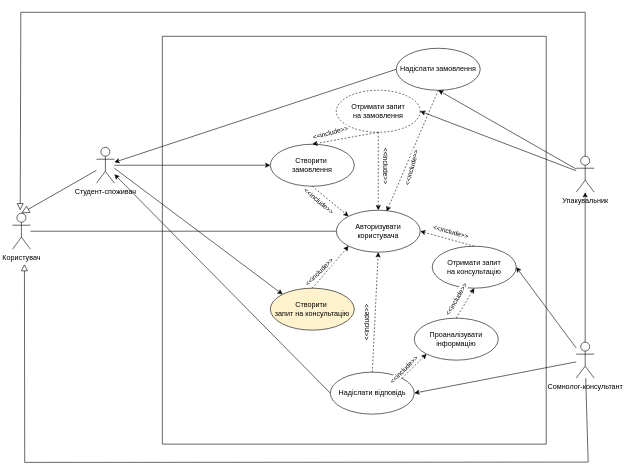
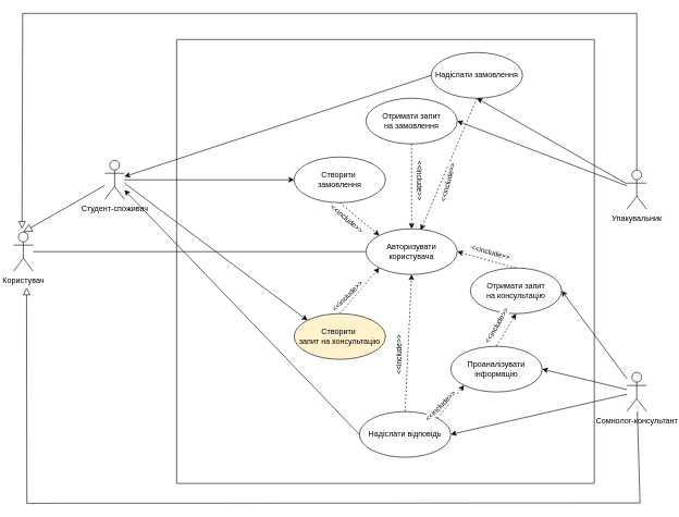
  <mxCell id="0" />
  <mxCell id="1" parent="0" />
  <mxCell id="2" value="Cтудент-споживач" style="shape=umlActor;verticalLabelPosition=bottom;verticalAlign=top;html=1;" vertex="1" parent="1"><mxGeometry x="160" y="245" width="30" height="60" as="geometry" /></mxCell>
  <mxCell id="3" value="Авторизувати користувача" style="ellipse;whiteSpace=wrap;html=1;" vertex="1" parent="1"><mxGeometry x="560" y="350" width="140" height="70" as="geometry" /></mxCell>
  <mxCell id="4" value="" style="endArrow=none;html=1;rounded=0;entryX=0;entryY=0.5;entryDx=0;entryDy=0;" edge="1" parent="1" source="11" target="3"><mxGeometry width="50" height="50" relative="1" as="geometry"><mxPoint x="530" y="320" as="sourcePoint" /><mxPoint x="580" y="270" as="targetPoint" /></mxGeometry></mxCell>
  <mxCell id="5" value="Створити&amp;nbsp;&lt;br&gt;замовлення" style="ellipse;whiteSpace=wrap;html=1;" vertex="1" parent="1"><mxGeometry x="450" y="240" width="140" height="70" as="geometry" /></mxCell>
  <mxCell id="6" value="" style="endArrow=classic;html=1;rounded=0;entryX=0;entryY=0.5;entryDx=0;entryDy=0;" edge="1" parent="1" source="2" target="5"><mxGeometry width="50" height="50" relative="1" as="geometry"><mxPoint x="190" y="300" as="sourcePoint" /><mxPoint x="580" y="270" as="targetPoint" /></mxGeometry></mxCell>
- <mxCell id="7" value="Отримати запит&lt;br&gt;на замовлення" style="ellipse;whiteSpace=wrap;html=1;dashed=1;" vertex="1" parent="1"><mxGeometry x="560" y="150" width="140" height="70" as="geometry" /></mxCell>
+ <mxCell id="7" value="Отримати запит&lt;br&gt;на замовлення" style="ellipse;whiteSpace=wrap;html=1;" vertex="1" parent="1"><mxGeometry x="560" y="150" width="140" height="70" as="geometry" /></mxCell>
  <mxCell id="8" style="edgeStyle=orthogonalEdgeStyle;rounded=0;orthogonalLoop=1;jettySize=auto;html=1;exitX=0.5;exitY=0;exitDx=0;exitDy=0;exitPerimeter=0;endArrow=block;endFill=0;endSize=9;" edge="1" parent="1" source="9"><mxGeometry relative="1" as="geometry"><mxPoint x="33" y="350" as="targetPoint" /><mxPoint x="918" y="260" as="sourcePoint" /><Array as="points"><mxPoint x="975" y="20" /><mxPoint x="34" y="20" /><mxPoint x="34" y="350" /></Array></mxGeometry></mxCell>
  <mxCell id="9" value="Упакувальник" style="shape=umlActor;verticalLabelPosition=bottom;verticalAlign=top;html=1;" vertex="1" parent="1"><mxGeometry x="960" y="260" width="30" height="60" as="geometry" /></mxCell>
  <mxCell id="10" value="" style="endArrow=classic;html=1;rounded=0;entryX=1;entryY=0.5;entryDx=0;entryDy=0;" edge="1" parent="1" source="9" target="7"><mxGeometry width="50" height="50" relative="1" as="geometry"><mxPoint x="530" y="320" as="sourcePoint" /><mxPoint x="790" y="270" as="targetPoint" /></mxGeometry></mxCell>
  <mxCell id="11" value="Користувач" style="shape=umlActor;verticalLabelPosition=bottom;verticalAlign=top;html=1;" vertex="1" parent="1"><mxGeometry x="20" y="355" width="30" height="60" as="geometry" /></mxCell>
  <mxCell id="12" value="" style="endArrow=block;html=1;rounded=0;entryX=0.5;entryY=0;entryDx=0;entryDy=0;entryPerimeter=0;endFill=0;strokeWidth=1;endSize=11;" edge="1" parent="1" source="2" target="11"><mxGeometry width="50" height="50" relative="1" as="geometry"><mxPoint x="530" y="320" as="sourcePoint" /><mxPoint x="580" y="270" as="targetPoint" /></mxGeometry></mxCell>
  <mxCell id="13" value="" style="endArrow=classic;html=1;rounded=0;exitX=0.5;exitY=1;exitDx=0;exitDy=0;entryX=0.5;entryY=0;entryDx=0;entryDy=0;dashed=1;" edge="1" parent="1" source="7" target="3"><mxGeometry width="50" height="50" relative="1" as="geometry"><mxPoint x="560" y="295" as="sourcePoint" /><mxPoint x="700" y="410" as="targetPoint" /></mxGeometry></mxCell>
  <mxCell id="14" value="&amp;lt;&amp;lt;include&amp;gt;&amp;gt;" style="edgeLabel;html=1;align=center;verticalAlign=middle;resizable=0;points=[];rotation=90;" vertex="1" connectable="0" parent="13"><mxGeometry x="-0.153" relative="1" as="geometry"><mxPoint x="13" as="offset" /></mxGeometry></mxCell>
- <mxCell id="15" value="" style="endArrow=classic;html=1;rounded=0;exitX=0.5;exitY=1;exitDx=0;exitDy=0;entryX=0.5;entryY=0;entryDx=0;entryDy=0;dashed=1;" edge="1" parent="1" source="7" target="5"><mxGeometry width="50" height="50" relative="1" as="geometry"><mxPoint x="700" y="190" as="sourcePoint" /><mxPoint x="700" y="410" as="targetPoint" /></mxGeometry></mxCell>
- <mxCell id="16" value="&amp;lt;&amp;lt;include&amp;gt;&amp;gt;" style="edgeLabel;html=1;align=center;verticalAlign=middle;resizable=0;points=[];rotation=-15;" vertex="1" connectable="0" parent="15"><mxGeometry x="-0.153" relative="1" as="geometry"><mxPoint x="-34" y="-8" as="offset" /></mxGeometry></mxCell>
  <mxCell id="17" value="Надіслати замовлення" style="ellipse;whiteSpace=wrap;html=1;" vertex="1" parent="1"><mxGeometry x="660" y="80" width="140" height="70" as="geometry" /></mxCell>
  <mxCell id="18" value="" style="endArrow=classic;html=1;rounded=0;entryX=0.5;entryY=1;entryDx=0;entryDy=0;" edge="1" parent="1" source="9" target="17"><mxGeometry width="50" height="50" relative="1" as="geometry"><mxPoint x="530" y="320" as="sourcePoint" /><mxPoint x="580" y="270" as="targetPoint" /></mxGeometry></mxCell>
  <mxCell id="19" value="" style="endArrow=classic;html=1;rounded=0;exitX=0;exitY=0.5;exitDx=0;exitDy=0;" edge="1" parent="1" source="17" target="2"><mxGeometry width="50" height="50" relative="1" as="geometry"><mxPoint x="530" y="320" as="sourcePoint" /><mxPoint x="580" y="270" as="targetPoint" /></mxGeometry></mxCell>
  <mxCell id="20" value="" style="endArrow=classic;html=1;rounded=0;exitX=0.5;exitY=1;exitDx=0;exitDy=0;entryX=0.6;entryY=0.029;entryDx=0;entryDy=0;dashed=1;entryPerimeter=0;" edge="1" parent="1" source="17" target="3"><mxGeometry width="50" height="50" relative="1" as="geometry"><mxPoint x="560" y="360" as="sourcePoint" /><mxPoint x="680" y="450" as="targetPoint" /></mxGeometry></mxCell>
  <mxCell id="21" value="&amp;lt;&amp;lt;include&amp;gt;&amp;gt;" style="edgeLabel;html=1;align=center;verticalAlign=middle;resizable=0;points=[];rotation=-75;" vertex="1" connectable="0" parent="20"><mxGeometry x="-0.153" relative="1" as="geometry"><mxPoint x="-8" y="44" as="offset" /></mxGeometry></mxCell>
  <mxCell id="22" value="" style="endArrow=classic;html=1;rounded=0;exitX=0.5;exitY=1;exitDx=0;exitDy=0;entryX=0;entryY=0;entryDx=0;entryDy=0;dashed=1;" edge="1" parent="1" source="5" target="3"><mxGeometry width="50" height="50" relative="1" as="geometry"><mxPoint x="520" y="310" as="sourcePoint" /><mxPoint x="630" y="350" as="targetPoint" /></mxGeometry></mxCell>
  <mxCell id="23" value="&amp;lt;&amp;lt;include&amp;gt;&amp;gt;" style="edgeLabel;html=1;align=center;verticalAlign=middle;resizable=0;points=[];rotation=40;" vertex="1" connectable="0" parent="22"><mxGeometry x="-0.153" relative="1" as="geometry"><mxPoint x="-14" y="3" as="offset" /></mxGeometry></mxCell>
  <mxCell id="24" style="edgeStyle=orthogonalEdgeStyle;rounded=0;orthogonalLoop=1;jettySize=auto;html=1;endArrow=block;endFill=0;endSize=9;" edge="1" parent="1"><mxGeometry relative="1" as="geometry"><mxPoint x="980" y="770" as="sourcePoint" /><mxPoint x="40" y="440" as="targetPoint" /></mxGeometry></mxCell>
  <mxCell id="25" value="Створити&amp;nbsp;&lt;br&gt;запит на консультацію" style="ellipse;whiteSpace=wrap;html=1;fillColor=#fff2cc;" vertex="1" parent="1"><mxGeometry x="450" y="480" width="140" height="70" as="geometry" /></mxCell>
  <mxCell id="26" value="" style="endArrow=classic;html=1;rounded=0;entryX=0;entryY=0;entryDx=0;entryDy=0;" edge="1" parent="1" target="25"><mxGeometry width="50" height="50" relative="1" as="geometry"><mxPoint x="190" y="280" as="sourcePoint" /><mxPoint x="380" y="470" as="targetPoint" /></mxGeometry></mxCell>
  <mxCell id="27" value="" style="endArrow=classic;html=1;rounded=0;entryX=0;entryY=1;entryDx=0;entryDy=0;dashed=1;exitX=0.5;exitY=0;exitDx=0;exitDy=0;" edge="1" parent="1" source="25" target="3"><mxGeometry width="50" height="50" relative="1" as="geometry"><mxPoint x="600" y="470" as="sourcePoint" /><mxPoint x="591" y="370" as="targetPoint" /></mxGeometry></mxCell>
  <mxCell id="28" value="&amp;lt;&amp;lt;include&amp;gt;&amp;gt;" style="edgeLabel;html=1;align=center;verticalAlign=middle;resizable=0;points=[];rotation=-45;" vertex="1" connectable="0" parent="27"><mxGeometry x="-0.153" relative="1" as="geometry"><mxPoint x="-14" y="3" as="offset" /></mxGeometry></mxCell>
  <mxCell id="29" value="Отримати запит&lt;br&gt;на консультацію" style="ellipse;whiteSpace=wrap;html=1;" vertex="1" parent="1"><mxGeometry x="720" y="410" width="140" height="70" as="geometry" /></mxCell>
  <mxCell id="30" value="Проаналізувати інформацію" style="ellipse;whiteSpace=wrap;html=1;" vertex="1" parent="1"><mxGeometry x="690" y="530" width="140" height="70" as="geometry" /></mxCell>
- <mxCell id="31" value="Надіслати відповідь" style="ellipse;whiteSpace=wrap;html=1;" vertex="1" parent="1"><mxGeometry x="550" y="620" width="140" height="70" as="geometry" /></mxCell>
+ <mxCell id="31" value="Надіслати відповідь" style="ellipse;whiteSpace=wrap;html=1;" vertex="1" parent="1"><mxGeometry x="550" y="630" width="140" height="70" as="geometry" /></mxCell>
  <mxCell id="32" value="" style="endArrow=classic;html=1;rounded=0;exitX=0;exitY=0.5;exitDx=0;exitDy=0;" edge="1" parent="1" source="31" target="2"><mxGeometry width="50" height="50" relative="1" as="geometry"><mxPoint x="510" y="490" as="sourcePoint" /><mxPoint x="560" y="440" as="targetPoint" /></mxGeometry></mxCell>
  <mxCell id="33" value="" style="endArrow=classic;html=1;rounded=0;entryX=1;entryY=0.5;entryDx=0;entryDy=0;dashed=1;exitX=0.5;exitY=0;exitDx=0;exitDy=0;" edge="1" parent="1" source="29" target="3"><mxGeometry width="50" height="50" relative="1" as="geometry"><mxPoint x="540" y="500" as="sourcePoint" /><mxPoint x="600" y="430" as="targetPoint" /></mxGeometry></mxCell>
  <mxCell id="34" value="&amp;lt;&amp;lt;include&amp;gt;&amp;gt;" style="edgeLabel;html=1;align=center;verticalAlign=middle;resizable=0;points=[];rotation=15;" vertex="1" connectable="0" parent="33"><mxGeometry x="-0.153" relative="1" as="geometry"><mxPoint x="-1" y="-14" as="offset" /></mxGeometry></mxCell>
  <mxCell id="35" value="" style="endArrow=classic;html=1;rounded=0;entryX=0.5;entryY=1;entryDx=0;entryDy=0;dashed=1;exitX=0.5;exitY=0;exitDx=0;exitDy=0;" edge="1" parent="1" source="30" target="29"><mxGeometry width="50" height="50" relative="1" as="geometry"><mxPoint x="550" y="510" as="sourcePoint" /><mxPoint x="610" y="440" as="targetPoint" /></mxGeometry></mxCell>
  <mxCell id="36" value="&amp;lt;&amp;lt;include&amp;gt;&amp;gt;" style="edgeLabel;html=1;align=center;verticalAlign=middle;resizable=0;points=[];rotation=-60;" vertex="1" connectable="0" parent="35"><mxGeometry x="-0.153" relative="1" as="geometry"><mxPoint x="-13" y="-9" as="offset" /></mxGeometry></mxCell>
  <mxCell id="37" value="" style="endArrow=classic;html=1;rounded=0;entryX=0.5;entryY=1;entryDx=0;entryDy=0;dashed=1;exitX=0.5;exitY=0;exitDx=0;exitDy=0;" edge="1" parent="1" source="31" target="3"><mxGeometry width="50" height="50" relative="1" as="geometry"><mxPoint x="560" y="520" as="sourcePoint" /><mxPoint x="620" y="450" as="targetPoint" /></mxGeometry></mxCell>
  <mxCell id="38" value="&amp;lt;&amp;lt;include&amp;gt;&amp;gt;" style="edgeLabel;html=1;align=center;verticalAlign=middle;resizable=0;points=[];rotation=-90;" vertex="1" connectable="0" parent="37"><mxGeometry x="-0.153" relative="1" as="geometry"><mxPoint x="-14" y="3" as="offset" /></mxGeometry></mxCell>
  <mxCell id="39" value="" style="endArrow=classic;html=1;rounded=0;entryX=0;entryY=1;entryDx=0;entryDy=0;dashed=1;exitX=1;exitY=0;exitDx=0;exitDy=0;" edge="1" parent="1" source="31" target="30"><mxGeometry width="50" height="50" relative="1" as="geometry"><mxPoint x="570" y="530" as="sourcePoint" /><mxPoint x="630" y="460" as="targetPoint" /></mxGeometry></mxCell>
  <mxCell id="40" value="&amp;lt;&amp;lt;include&amp;gt;&amp;gt;" style="edgeLabel;html=1;align=center;verticalAlign=middle;resizable=0;points=[];rotation=-45;" vertex="1" connectable="0" parent="39"><mxGeometry x="-0.153" relative="1" as="geometry"><mxPoint x="-14" y="3" as="offset" /></mxGeometry></mxCell>
  <mxCell id="41" value="" style="endArrow=classic;html=1;rounded=0;entryX=1;entryY=0.5;entryDx=0;entryDy=0;" edge="1" parent="1" source="49" target="29"><mxGeometry width="50" height="50" relative="1" as="geometry"><mxPoint x="510" y="490" as="sourcePoint" /><mxPoint x="560" y="440" as="targetPoint" /></mxGeometry></mxCell>
- <mxCell id="42" value="" style="endArrow=classic;html=1;rounded=0;" edge="1" parent="1" source="49" target="9"><mxGeometry width="50" height="50" relative="1" as="geometry"><mxPoint x="890" y="550" as="sourcePoint" /><mxPoint x="870" y="455" as="targetPoint" /></mxGeometry></mxCell>
+ <mxCell id="42" value="" style="endArrow=classic;html=1;rounded=0;entryX=1;entryY=0.5;entryDx=0;entryDy=0;" edge="1" parent="1" source="49" target="30"><mxGeometry width="50" height="50" relative="1" as="geometry"><mxPoint x="890" y="550" as="sourcePoint" /><mxPoint x="870" y="455" as="targetPoint" /></mxGeometry></mxCell>
  <mxCell id="43" value="" style="endArrow=none;html=1;rounded=0;" edge="1" parent="1" target="49"><mxGeometry width="50" height="50" relative="1" as="geometry"><mxPoint x="980" y="770" as="sourcePoint" /><mxPoint x="560" y="440" as="targetPoint" /></mxGeometry></mxCell>
  <mxCell id="44" value="" style="endArrow=none;html=1;rounded=0;" edge="1" parent="1"><mxGeometry width="50" height="50" relative="1" as="geometry"><mxPoint x="270" y="740" as="sourcePoint" /><mxPoint x="270" y="60" as="targetPoint" /></mxGeometry></mxCell>
  <mxCell id="45" value="" style="endArrow=none;html=1;rounded=0;" edge="1" parent="1"><mxGeometry width="50" height="50" relative="1" as="geometry"><mxPoint x="270" y="60" as="sourcePoint" /><mxPoint x="910" y="60" as="targetPoint" /></mxGeometry></mxCell>
  <mxCell id="46" value="" style="endArrow=none;html=1;rounded=0;" edge="1" parent="1"><mxGeometry width="50" height="50" relative="1" as="geometry"><mxPoint x="910" y="60" as="sourcePoint" /><mxPoint x="910" y="740" as="targetPoint" /></mxGeometry></mxCell>
  <mxCell id="47" value="" style="endArrow=none;html=1;rounded=0;" edge="1" parent="1"><mxGeometry width="50" height="50" relative="1" as="geometry"><mxPoint x="270" y="740" as="sourcePoint" /><mxPoint x="910" y="740" as="targetPoint" /></mxGeometry></mxCell>
  <mxCell id="48" value="" style="endArrow=classic;html=1;rounded=0;entryX=1;entryY=0.5;entryDx=0;entryDy=0;" edge="1" parent="1" source="49" target="31"><mxGeometry width="50" height="50" relative="1" as="geometry"><mxPoint x="950" y="610" as="sourcePoint" /><mxPoint x="560" y="380" as="targetPoint" /></mxGeometry></mxCell>
  <mxCell id="49" value="Сомнолог-консультант" style="shape=umlActor;verticalLabelPosition=bottom;verticalAlign=top;html=1;" vertex="1" parent="1"><mxGeometry x="960" y="570" width="30" height="60" as="geometry" /></mxCell>
